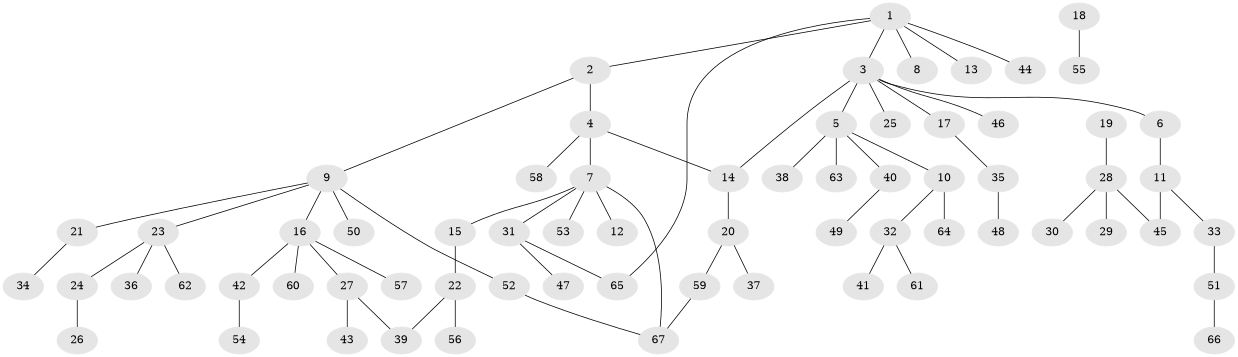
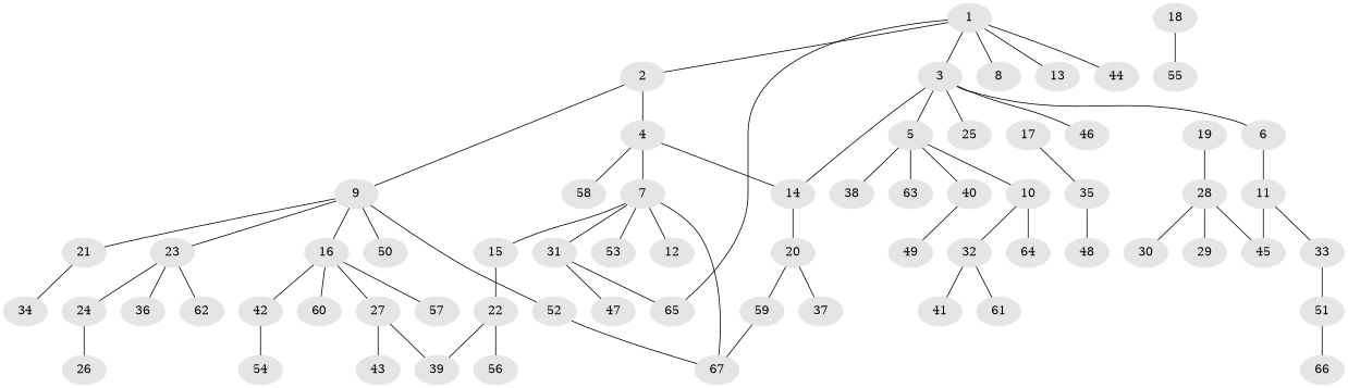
  graph {
    node [color=gray90 style=filled]
    1
    2
    3
    8
    13
    44
    65
    4
    9
    5
    6
    14
    17
    25
    46
    7
    58
    16
    21
    23
    50
    52
    10
    38
    40
    63
    11
    20
    35
    12
    15
    31
    53
    67
    19
    28
    32
    64
    49
    33
    45
    22
    18
    55
    47
    27
    42
    57
    60
    34
    24
    36
    62
    41
    61
    51
    37
    59
    39
    56
    43
    54
    48
    29
    30
    26
    66
    1 -- 2
    1 -- 3
    1 -- 8
    1 -- 13
    1 -- 44
    1 -- 65
    2 -- 4
    2 -- 9
    3 -- 5
    3 -- 6
    3 -- 14
-   3 -- 17
    3 -- 25
    3 -- 46
    4 -- 14
    4 -- 7
    4 -- 58
    9 -- 16
    9 -- 21
    9 -- 23
    9 -- 50
    9 -- 52
    5 -- 10
    5 -- 38
    5 -- 40
    5 -- 63
    6 -- 11
    14 -- 20
    17 -- 35
    7 -- 12
    7 -- 15
    7 -- 31
    7 -- 53
    7 -- 67
    16 -- 27
    16 -- 42
    16 -- 57
    16 -- 60
    21 -- 34
    23 -- 24
    23 -- 36
    23 -- 62
    52 -- 67
    10 -- 32
    10 -- 64
    40 -- 49
    11 -- 33
    11 -- 45
    20 -- 37
    20 -- 59
    35 -- 48
    15 -- 22
    31 -- 65
    31 -- 47
    19 -- 28
    28 -- 45
    28 -- 29
    28 -- 30
    32 -- 41
    32 -- 61
    33 -- 51
    22 -- 39
    22 -- 56
    18 -- 55
    27 -- 39
    27 -- 43
    42 -- 54
    24 -- 26
    51 -- 66
    59 -- 67
  }
